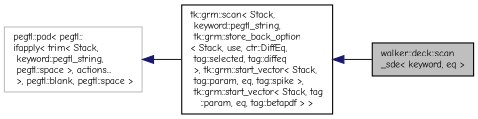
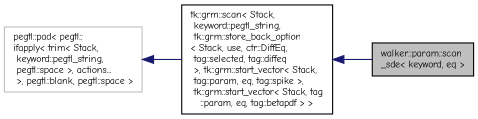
  digraph {
    rankdir=LR
    fontname="Comic Neue"
    node [color=black fontname="Comic Neue" fontsize=9 shape=record]
    edge [color=midnightblue dir=back fontname="Comic Neue" fontsize=9 labelfontname="sans-serif" labelfontsize=9 style=solid]
-   n1 [fillcolor=grey75 fontcolor=black height=0.2 label="walker::deck::scan\l_sde\< keyword, eq \>" style=filled width=0.4]
+   n1 [fillcolor=grey75 fontcolor=black height=0.2 label="walker::param::scan\l_sde\< keyword, eq \>" style=filled width=0.4]
    n2 [height=0.2 label="tk::grm::scan\< Stack,\l keyword::pegtl_string,\l tk::grm::store_back_option\l\< Stack, use, ctr::DiffEq,\l tag::selected, tag::diffeq\l \>, tk::grm::start_vector\< Stack,\l tag::param, eq, tag::spike \>,\l tk::grm::start_vector\< Stack, tag\l::param, eq, tag::betapdf \> \>" width=0.4]
    n3 [color=grey75 height=0.2 label="pegtl::pad\< pegtl::\lifapply\< trim\< Stack,\l keyword::pegtl_string,\l pegtl::space \>, actions...\l \>, pegtl::blank, pegtl::space \>" width=0.4]
    n2 -> n1
    n3 -> n2
  }
